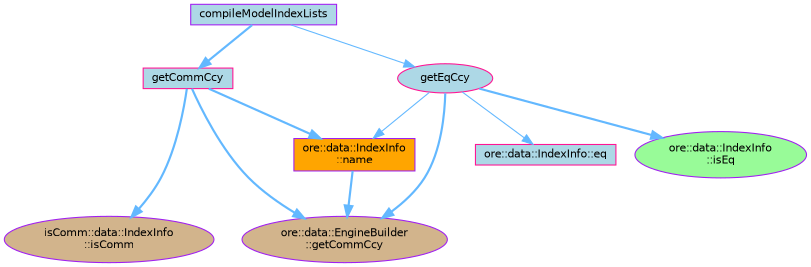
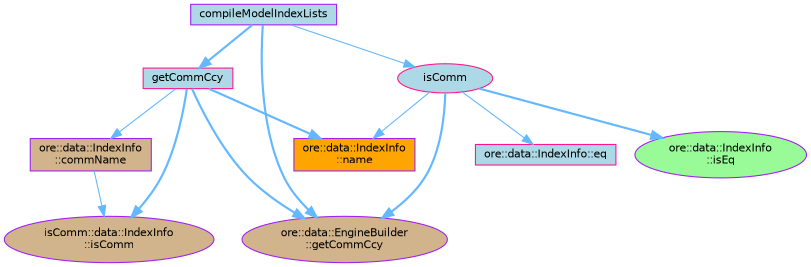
  digraph {
    rankdir=TB
    node [color=purple fillcolor=lightblue fontname=Helvetica fontsize=10 shape=box style=filled]
    edge [color=steelblue1 fontname=Helvetica fontsize=10 labelfontname=Helvetica labelfontsize=10 style=bold]
    n1 [fontcolor=black height=0.2 label=compileModelIndexLists width=0.4]
    n2 [fillcolor=tan height=0.2 label="ore::data::EngineBuilder\l::getCommCcy" shape=ellipse width=0.4]
    n3 [color=deeppink height=0.2 label=getCommCcy width=0.4]
-   n4 [color=deeppink height=0.2 label=getEqCcy shape=ellipse width=0.4]
+   n4 [color=deeppink height=0.2 label=isComm shape=ellipse width=0.4]
+   n5 [fillcolor=tan height=0.2 label="ore::data::IndexInfo\l::commName" width=0.4]
    n6 [fillcolor=tan height=0.2 label="isComm::data::IndexInfo\l::isComm" shape=ellipse width=0.4]
    n7 [fillcolor=orange height=0.2 label="ore::data::IndexInfo\l::name" width=0.4]
    n8 [color=deeppink height=0.2 label="ore::data::IndexInfo::eq" width=0.4]
    n9 [fillcolor=palegreen height=0.2 label="ore::data::IndexInfo\l::isEq" shape=ellipse width=0.4]
-   n7 -> n2
+   n1 -> n2
    n1 -> n3
    n1 -> n4 [style=solid]
    n3 -> n2
+   n3 -> n5 [style=solid]
    n3 -> n6
    n3 -> n7
    n4 -> n2
    n4 -> n7 [style=solid]
    n4 -> n8 [style=solid]
    n4 -> n9
+   n5 -> n6 [style=solid]
  }
